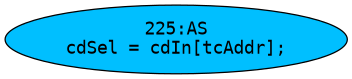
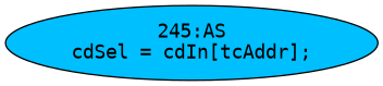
  strict digraph {
    fontname="DejaVu Sans Mono"
-   n1 [ast="<pyverilog.vparser.ast.Assign object at 0x7f9e05817c50>" def_var="['cdSel']" fillcolor=deepskyblue label="225:AS\ncdSel = cdIn[tcAddr];" statements="[]" style=filled typ=Assign use_var="['cdIn', 'tcAddr']" fontname="DejaVu Sans Mono"]
+   n1 [ast="<pyverilog.vparser.ast.Assign object at 0x7f9e05817c50>" def_var="['cdSel']" fillcolor=deepskyblue label="245:AS\ncdSel = cdIn[tcAddr];" statements="[]" style=filled typ=Assign use_var="['cdIn', 'tcAddr']" fontname="DejaVu Sans Mono"]
  }
